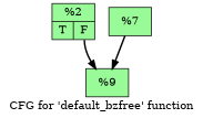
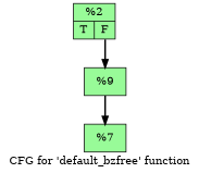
  digraph {
    label="CFG for 'default_bzfree' function"
    node [fillcolor=palegreen shape=record style=filled]
    edge [style=bold]
    n1 [label="{%2|{<s0>T|<s1>F}}"]
    n2 [label="{%9}"]
    n3 [label="{%7}"]
    n1 -> n2 [tailport=s1]
-   n3 -> n2
+   n2 -> n3
  }
